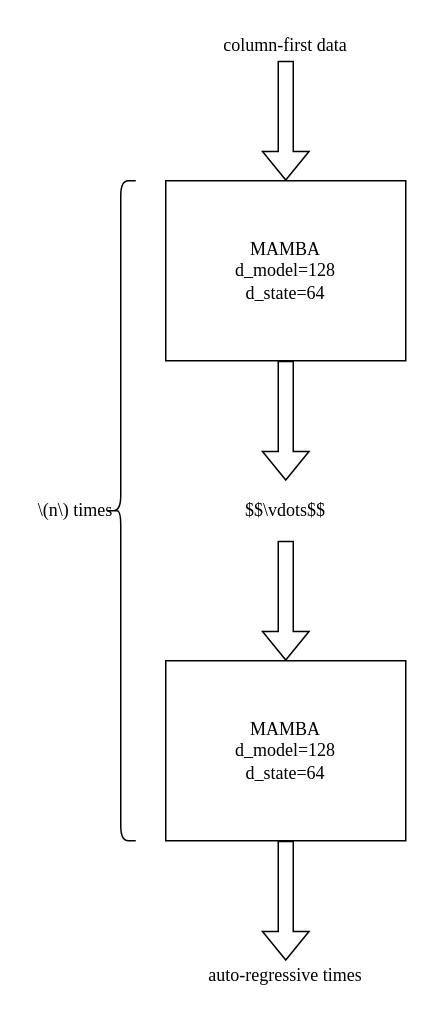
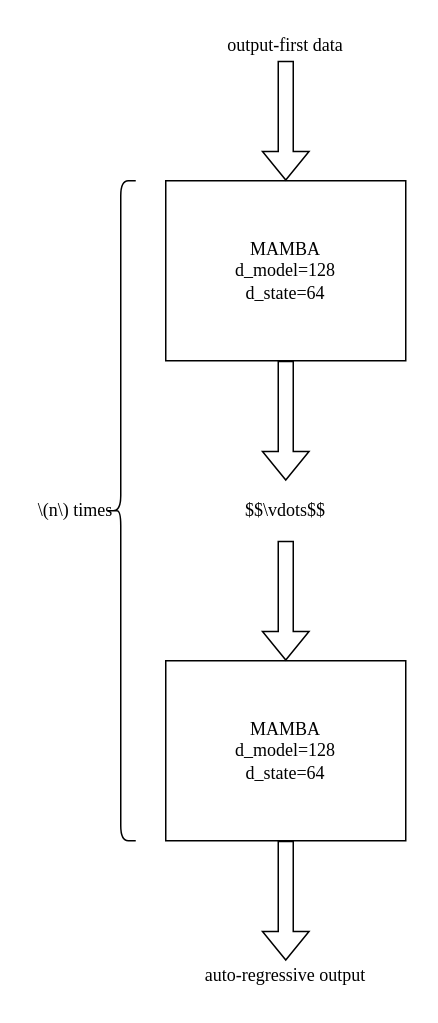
  <mxCell id="0" />
  <mxCell id="1" parent="0" />
  <mxCell id="2" value="MAMBA&lt;div&gt;d_model=128&lt;/div&gt;&lt;div&gt;d_state=64&lt;/div&gt;" style="whiteSpace=wrap;html=1;fontFamily=Times New Roman;" vertex="1" parent="1"><mxGeometry x="110" y="120" width="160" height="120" as="geometry" /></mxCell>
  <mxCell id="3" value="" style="shape=curlyBracket;whiteSpace=wrap;html=1;rounded=1;labelPosition=left;verticalLabelPosition=middle;align=right;verticalAlign=middle;fontFamily=Times New Roman;" vertex="1" parent="1"><mxGeometry x="70" y="120" width="20" height="440" as="geometry" /></mxCell>
  <mxCell id="4" value="" style="shape=flexArrow;endArrow=classic;html=1;rounded=0;fontFamily=Times New Roman;" edge="1" parent="1" target="2"><mxGeometry width="50" height="50" relative="1" as="geometry"><mxPoint x="190" y="40" as="sourcePoint" /><mxPoint x="250" y="-60" as="targetPoint" /></mxGeometry></mxCell>
- <mxCell id="5" value="column-first data" style="text;strokeColor=none;align=center;fillColor=none;html=1;verticalAlign=middle;whiteSpace=wrap;rounded=0;fontFamily=Times New Roman;" vertex="1" parent="1"><mxGeometry x="140" y="20" width="100" height="20" as="geometry" /></mxCell>
+ <mxCell id="5" value="output-first data" style="text;strokeColor=none;align=center;fillColor=none;html=1;verticalAlign=middle;whiteSpace=wrap;rounded=0;fontFamily=Times New Roman;" vertex="1" parent="1"><mxGeometry x="140" y="20" width="100" height="20" as="geometry" /></mxCell>
  <mxCell id="6" value="MAMBA&lt;div&gt;d_model=128&lt;/div&gt;&lt;div&gt;d_state=64&lt;/div&gt;" style="whiteSpace=wrap;html=1;fontFamily=Times New Roman;" vertex="1" parent="1"><mxGeometry x="110" y="440" width="160" height="120" as="geometry" /></mxCell>
  <mxCell id="7" value="" style="shape=flexArrow;endArrow=classic;html=1;rounded=0;fontFamily=Times New Roman;" edge="1" parent="1" source="2"><mxGeometry width="50" height="50" relative="1" as="geometry"><mxPoint x="200" y="310" as="sourcePoint" /><mxPoint x="190" y="320" as="targetPoint" /></mxGeometry></mxCell>
  <mxCell id="8" value="" style="shape=flexArrow;endArrow=classic;html=1;rounded=0;fontFamily=Times New Roman;" edge="1" parent="1" target="6"><mxGeometry width="50" height="50" relative="1" as="geometry"><mxPoint x="190" y="360" as="sourcePoint" /><mxPoint x="230" y="410" as="targetPoint" /></mxGeometry></mxCell>
  <mxCell id="9" value="$$\vdots$$" style="text;strokeColor=none;align=center;fillColor=none;html=1;verticalAlign=middle;whiteSpace=wrap;rounded=0;fontFamily=Times New Roman;" vertex="1" parent="1"><mxGeometry x="180" y="320" width="20" height="40" as="geometry" /></mxCell>
  <mxCell id="10" value="" style="shape=flexArrow;endArrow=classic;html=1;rounded=0;fontFamily=Times New Roman;" edge="1" parent="1" source="6"><mxGeometry width="50" height="50" relative="1" as="geometry"><mxPoint x="189.66" y="590" as="sourcePoint" /><mxPoint x="190" y="640" as="targetPoint" /></mxGeometry></mxCell>
  <mxCell id="11" value="\(n\) times" style="text;strokeColor=none;align=center;fillColor=none;html=1;verticalAlign=middle;whiteSpace=wrap;rounded=0;fontFamily=Times New Roman;" vertex="1" parent="1"><mxGeometry x="20" y="325" width="60" height="30" as="geometry" /></mxCell>
- <mxCell id="12" value="&lt;font face=&quot;Times New Roman&quot;&gt;auto-regressive times&lt;/font&gt;" style="text;strokeColor=none;align=center;fillColor=none;html=1;verticalAlign=middle;whiteSpace=wrap;rounded=0;" vertex="1" parent="1"><mxGeometry x="130" y="640" width="120" height="20" as="geometry" /></mxCell>
+ <mxCell id="12" value="&lt;font face=&quot;Times New Roman&quot;&gt;auto-regressive output&lt;/font&gt;" style="text;strokeColor=none;align=center;fillColor=none;html=1;verticalAlign=middle;whiteSpace=wrap;rounded=0;" vertex="1" parent="1"><mxGeometry x="130" y="640" width="120" height="20" as="geometry" /></mxCell>
